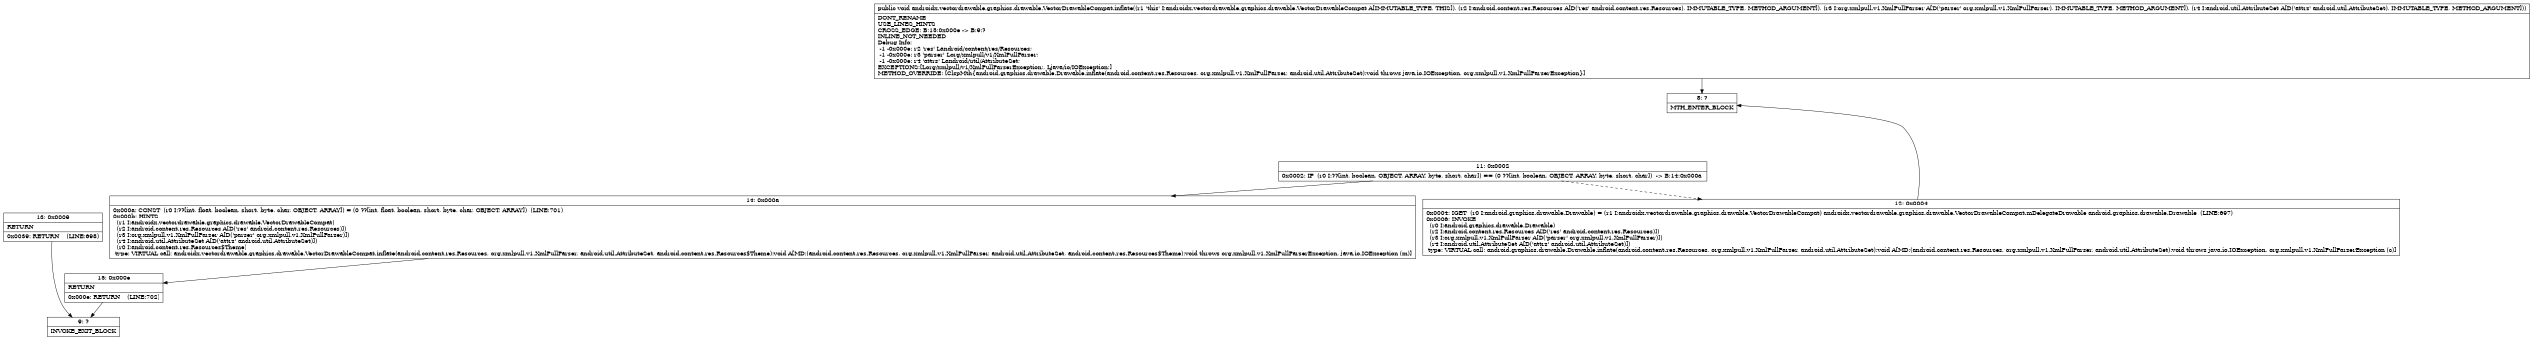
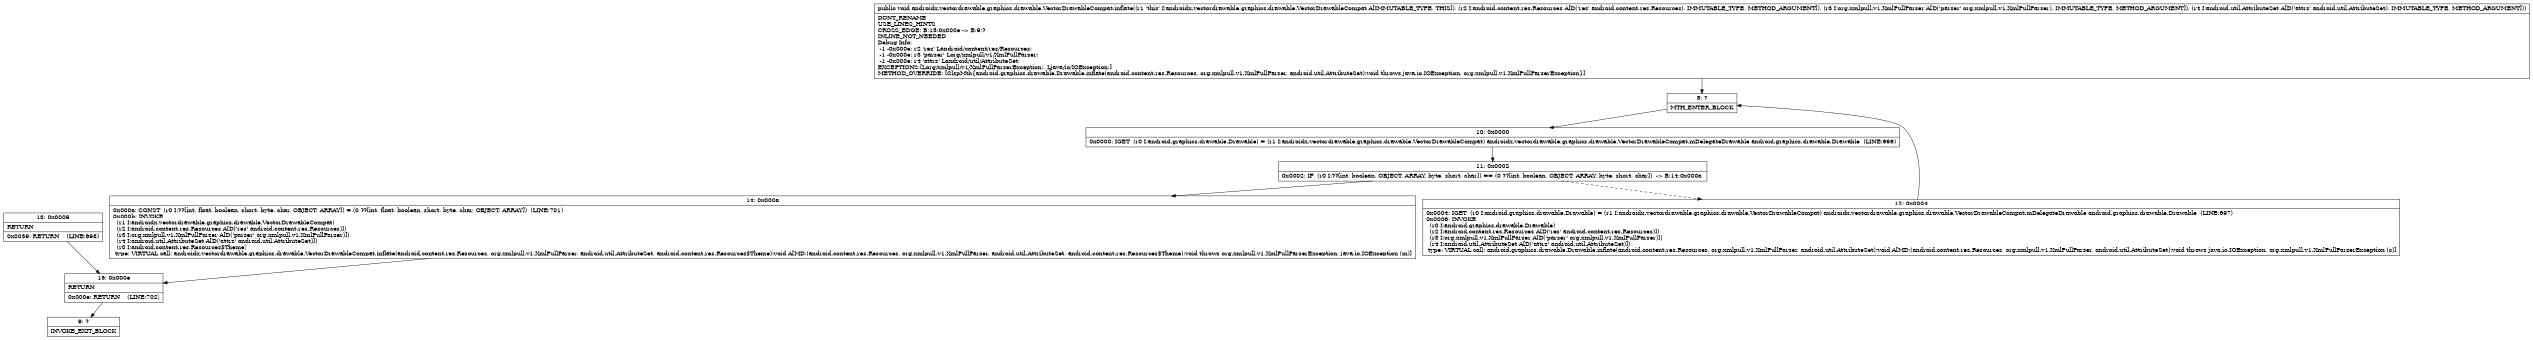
  digraph {
    node [shape=record]
    n1 [label="{8\:\ ?|MTH_ENTER_BLOCK\l}"]
+   n2 [label="{10\:\ 0x0000|0x0000: IGET  (r0 I:android.graphics.drawable.Drawable) = (r1 I:androidx.vectordrawable.graphics.drawable.VectorDrawableCompat) androidx.vectordrawable.graphics.drawable.VectorDrawableCompat.mDelegateDrawable android.graphics.drawable.Drawable  (LINE:696)\l}"]
    n3 [label="{11\:\ 0x0002|0x0002: IF  (r0 I:??[int, boolean, OBJECT, ARRAY, byte, short, char]) == (0 ??[int, boolean, OBJECT, ARRAY, byte, short, char])  \-\> B:14:0x000a \l}"]
    n4 [label="{12\:\ 0x0004|0x0004: IGET  (r0 I:android.graphics.drawable.Drawable) = (r1 I:androidx.vectordrawable.graphics.drawable.VectorDrawableCompat) androidx.vectordrawable.graphics.drawable.VectorDrawableCompat.mDelegateDrawable android.graphics.drawable.Drawable  (LINE:697)\l0x0006: INVOKE  \l  (r0 I:android.graphics.drawable.Drawable)\l  (r2 I:android.content.res.Resources A[D('res' android.content.res.Resources)])\l  (r3 I:org.xmlpull.v1.XmlPullParser A[D('parser' org.xmlpull.v1.XmlPullParser)])\l  (r4 I:android.util.AttributeSet A[D('attrs' android.util.AttributeSet)])\l type: VIRTUAL call: android.graphics.drawable.Drawable.inflate(android.content.res.Resources, org.xmlpull.v1.XmlPullParser, android.util.AttributeSet):void A[MD:(android.content.res.Resources, org.xmlpull.v1.XmlPullParser, android.util.AttributeSet):void throws java.io.IOException, org.xmlpull.v1.XmlPullParserException (c)]\l}"]
-   n5 [label="{14\:\ 0x000a|0x000a: CONST  (r0 I:??[int, float, boolean, short, byte, char, OBJECT, ARRAY]) = (0 ??[int, float, boolean, short, byte, char, OBJECT, ARRAY])  (LINE:701)\l0x000b: HINTS  \l  (r1 I:androidx.vectordrawable.graphics.drawable.VectorDrawableCompat)\l  (r2 I:android.content.res.Resources A[D('res' android.content.res.Resources)])\l  (r3 I:org.xmlpull.v1.XmlPullParser A[D('parser' org.xmlpull.v1.XmlPullParser)])\l  (r4 I:android.util.AttributeSet A[D('attrs' android.util.AttributeSet)])\l  (r0 I:android.content.res.Resources$Theme)\l type: VIRTUAL call: androidx.vectordrawable.graphics.drawable.VectorDrawableCompat.inflate(android.content.res.Resources, org.xmlpull.v1.XmlPullParser, android.util.AttributeSet, android.content.res.Resources$Theme):void A[MD:(android.content.res.Resources, org.xmlpull.v1.XmlPullParser, android.util.AttributeSet, android.content.res.Resources$Theme):void throws org.xmlpull.v1.XmlPullParserException, java.io.IOException (m)]\l}"]
+   n5 [label="{14\:\ 0x000a|0x000a: CONST  (r0 I:??[int, float, boolean, short, byte, char, OBJECT, ARRAY]) = (0 ??[int, float, boolean, short, byte, char, OBJECT, ARRAY])  (LINE:701)\l0x000b: INVOKE  \l  (r1 I:androidx.vectordrawable.graphics.drawable.VectorDrawableCompat)\l  (r2 I:android.content.res.Resources A[D('res' android.content.res.Resources)])\l  (r3 I:org.xmlpull.v1.XmlPullParser A[D('parser' org.xmlpull.v1.XmlPullParser)])\l  (r4 I:android.util.AttributeSet A[D('attrs' android.util.AttributeSet)])\l  (r0 I:android.content.res.Resources$Theme)\l type: VIRTUAL call: androidx.vectordrawable.graphics.drawable.VectorDrawableCompat.inflate(android.content.res.Resources, org.xmlpull.v1.XmlPullParser, android.util.AttributeSet, android.content.res.Resources$Theme):void A[MD:(android.content.res.Resources, org.xmlpull.v1.XmlPullParser, android.util.AttributeSet, android.content.res.Resources$Theme):void throws org.xmlpull.v1.XmlPullParserException, java.io.IOException (m)]\l}"]
    n6 [label="{15\:\ 0x000e|RETURN\l|0x000e: RETURN    (LINE:702)\l}"]
    n7 [label="{13\:\ 0x0009|RETURN\l|0x0039: RETURN    (LINE:698)\l}"]
    n8 [label="{9\:\ ?|INVOKE_EXIT_BLOCK\l}"]
    n9 [label="{public void androidx.vectordrawable.graphics.drawable.VectorDrawableCompat.inflate((r1 'this' I:androidx.vectordrawable.graphics.drawable.VectorDrawableCompat A[IMMUTABLE_TYPE, THIS]), (r2 I:android.content.res.Resources A[D('res' android.content.res.Resources), IMMUTABLE_TYPE, METHOD_ARGUMENT]), (r3 I:org.xmlpull.v1.XmlPullParser A[D('parser' org.xmlpull.v1.XmlPullParser), IMMUTABLE_TYPE, METHOD_ARGUMENT]), (r4 I:android.util.AttributeSet A[D('attrs' android.util.AttributeSet), IMMUTABLE_TYPE, METHOD_ARGUMENT]))  | DONT_RENAME\lUSE_LINES_HINTS\lCROSS_EDGE: B:15:0x000e \-\> B:9:?\lINLINE_NOT_NEEDED\lDebug Info:\l  \-1 \-0x000e: r2 'res' Landroid\/content\/res\/Resources;\l  \-1 \-0x000e: r3 'parser' Lorg\/xmlpull\/v1\/XmlPullParser;\l  \-1 \-0x000e: r4 'attrs' Landroid\/util\/AttributeSet;\lEXCEPTIONS:[Lorg\/xmlpull\/v1\/XmlPullParserException;, Ljava\/io\/IOException;]\lMETHOD_OVERRIDE: [ClspMth\{android.graphics.drawable.Drawable.inflate(android.content.res.Resources, org.xmlpull.v1.XmlPullParser, android.util.AttributeSet):void throws java.io.IOException, org.xmlpull.v1.XmlPullParserException\}]\l}"]
+   n1 -> n2
+   n2 -> n3
    n3 -> n4 [style=dashed]
    n3 -> n5
    n4 -> n1
    n5 -> n6
    n6 -> n8
-   n7 -> n8
+   n7 -> n6
    n9 -> n1
  }
